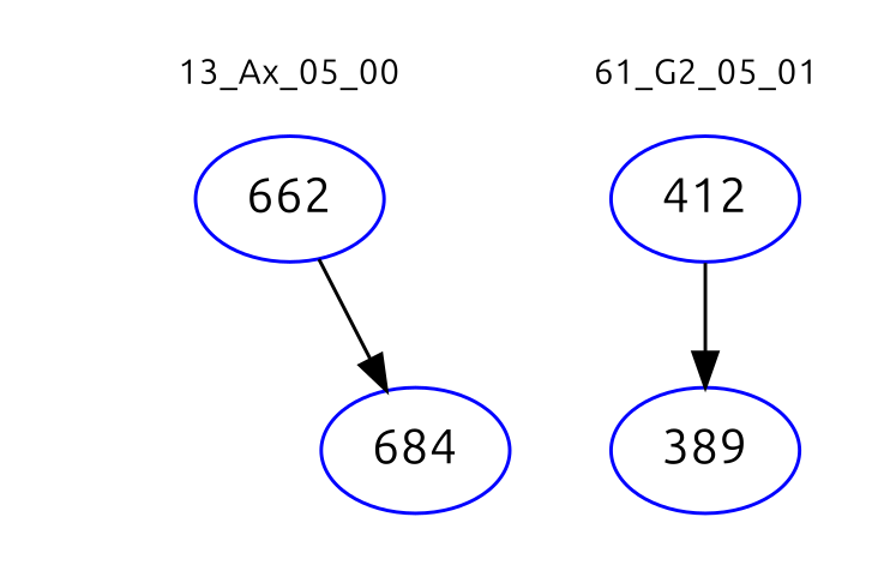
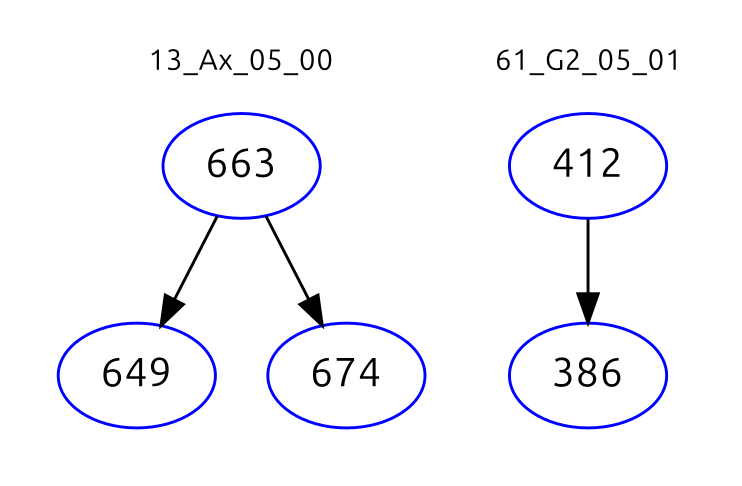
  digraph {
    fontname=Ubuntu
    node [color=blue fontname=Ubuntu]
    edge [color=black fontname=Ubuntu]
-   n1 [label=662]
-   n3 [label=684]
+   n1 [label=663]
+   n2 [label=649]
+   n3 [label=674]
    n4 [label=412]
-   n5 [label=389]
+   n5 [label=386]
    subgraph cluster_1 {
      color=white
      fontsize=10
      label="13_Ax_05_00"
      n1
+     n2
      n3
    }
    subgraph cluster_2 {
      color=white
      fontsize=10
      label="61_G2_05_01"
      n4
      n5
    }
+   n1 -> n2
    n1 -> n3
    n4 -> n5
  }
